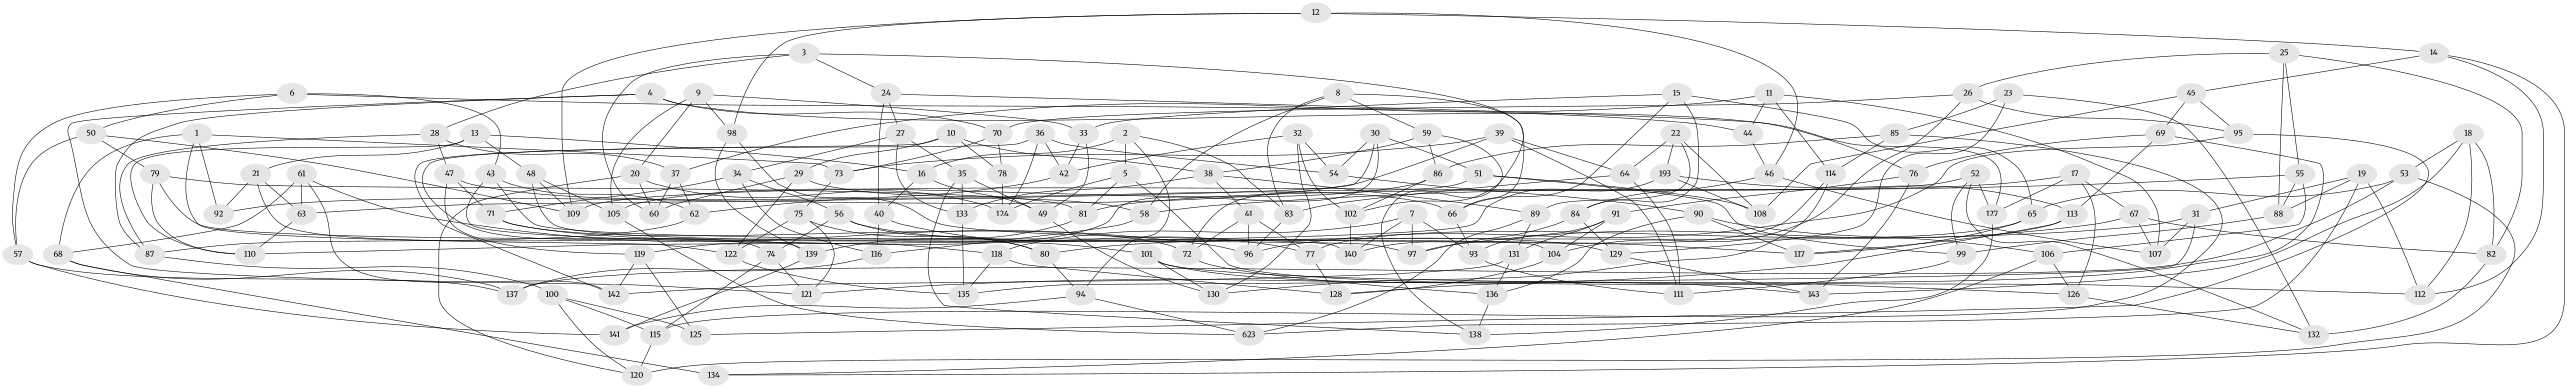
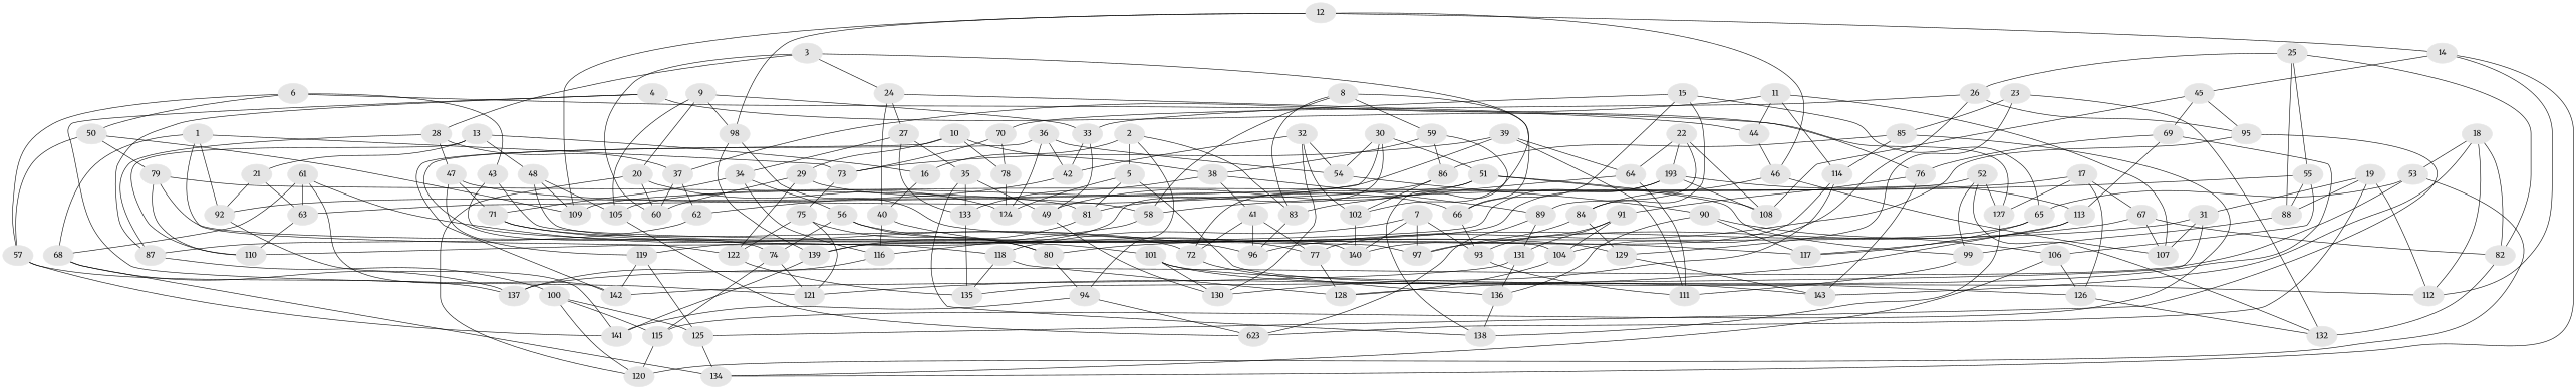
  graph {
    fontname=Merriweather
    node [color=gray90 fontname=Merriweather style=filled]
    edge [fontname=Merriweather]
    1
    68
    73
    92
    122
    134
    137
    75
    141
    135
    2
    5
    16
    83
    94
    81
    124
    126
    40
    49
    96
    n22 [label=623]
    3
    24
    28
    60
    102
    27
    76
    87
    37
    47
    140
    4
    70
    121
    127
    78
    100
    138
    139
    132
    6
    43
    44
    50
    57
    97
    118
    62
    46
    109
    79
    7
    93
    111
    128
    8
    58
    59
    66
    116
    38
    86
    9
    20
    33
    98
    105
    120
    42
    117
    10
    29
    142
    89
    133
    41
    11
    107
    114
    130
    12
    14
    45
    112
    84
    13
    21
    48
    110
    63
    104
    108
    95
    69
    15
    65
    77
    129
    17
    67
    82
    18
    53
    143
    19
    31
    88
    80
    99
    22
    64
    n114 [label=193]
    131
    113
    23
    85
    115
    34
    35
    91
    25
    26
    55
    106
    125
    56
    71
    119
    30
    51
    54
    72
    90
    32
    74
    101
    36
    39
    136
    52
    61
    1 -- 68
    1 -- 73
    1 -- 92
    1 -- 122
    68 -- 134
    68 -- 137
    73 -- 75
+   92 -- 141
    122 -- 135
    75 -- 122
    75 -- 121
    75 -- 80
    2 -- 5
    2 -- 16
    2 -- 83
    2 -- 94
    5 -- 81
    5 -- 124
    5 -- 126
    16 -- 40
-   16 -- 49
+   51 -- 49
    83 -- 96
    94 -- 141
    94 -- n22
    81 -- 139
    126 -- 132
    40 -- 116
    40 -- 77
    49 -- 130
    3 -- 24
    3 -- 28
    3 -- 60
    3 -- 102
    24 -- 40
    24 -- 27
    24 -- 76
    28 -- 87
    28 -- 37
    28 -- 47
    102 -- 140
    27 -- 133
    27 -- 34
    27 -- 35
    76 -- 143
    76 -- 91
    87 -- 100
    37 -- 60
    37 -- 62
    47 -- 58
    47 -- 71
    47 -- 119
    4 -- 87
-   4 -- 70
    4 -- 121
    4 -- 127
    70 -- 73
    70 -- 78
    127 -- 138
    78 -- 124
    100 -- 120
    100 -- 115
    100 -- 125
    139 -- 141
    6 -- 43
    6 -- 44
    6 -- 50
    6 -- 57
    43 -- 97
    43 -- 118
-   43 -- 62
    44 -- 46
    50 -- 57
    50 -- 109
    50 -- 79
    57 -- 137
    57 -- 141
    118 -- 135
    118 -- 128
    62 -- 87
    46 -- 107
    46 -- 84
    79 -- 81
    79 -- 140
    79 -- 110
    7 -- 140
    7 -- 97
    7 -- 118
    7 -- 93
    93 -- 111
    8 -- 83
    8 -- 58
    8 -- 59
    8 -- 66
    58 -- 116
    59 -- 138
    59 -- 38
    59 -- 86
    66 -- 93
    116 -- 137
    38 -- 89
    38 -- 133
    38 -- 41
    86 -- 102
    86 -- 105
    9 -- 20
    9 -- 33
    9 -- 98
    9 -- 105
    20 -- 124
    20 -- 60
    20 -- 120
    33 -- 49
    33 -- 42
    98 -- 139
    98 -- 117
    105 -- n22
    42 -- 62
    10 -- 78
    10 -- 38
    10 -- 29
    10 -- 142
    29 -- 122
    29 -- 60
    29 -- 66
    89 -- n22
    89 -- 131
    133 -- 135
    41 -- 96
    41 -- 77
    41 -- 72
    11 -- 37
    11 -- 44
    11 -- 107
    11 -- 114
    114 -- 140
    114 -- 130
    12 -- 46
    12 -- 109
    12 -- 98
    12 -- 14
    14 -- 134
    14 -- 45
    14 -- 112
    45 -- 108
    45 -- 95
    45 -- 69
    84 -- 97
    84 -- 129
    13 -- 16
    13 -- 21
    13 -- 48
    13 -- 110
    21 -- 92
-   21 -- 139
+   n114 -- 139
    21 -- 63
    48 -- 109
    48 -- 105
    48 -- 104
    63 -- 110
    104 -- 128
    95 -- 96
    95 -- 125
    69 -- 76
    69 -- 128
    69 -- 113
    15 -- 66
    15 -- 33
    15 -- 84
    15 -- 65
    65 -- 117
    65 -- 77
    77 -- 128
    129 -- 143
    17 -- 81
    17 -- 126
    17 -- 127
    17 -- 67
    67 -- 97
    67 -- 107
    67 -- 82
    82 -- 132
    18 -- 112
    18 -- 82
    18 -- 53
    18 -- 143
    53 -- 137
    53 -- 120
    53 -- 65
    19 -- n22
    19 -- 112
    19 -- 31
    19 -- 88
    31 -- 135
    31 -- 107
    31 -- 80
    88 -- 99
    80 -- 94
    99 -- 111
    22 -- 89
    22 -- 108
    22 -- 64
    22 -- n114
    64 -- 83
    64 -- 111
    n114 -- 110
    n114 -- 108
    n114 -- 113
    131 -- 142
    131 -- 136
    113 -- 121
    113 -- 117
    23 -- 132
    23 -- 129
    23 -- 85
    85 -- 86
    85 -- 114
    85 -- 115
    115 -- 120
    34 -- 116
    34 -- 56
    34 -- 71
    35 -- 49
    35 -- 138
    35 -- 133
    91 -- 93
    91 -- 104
    91 -- 131
    25 -- 82
    25 -- 88
    25 -- 26
    25 -- 55
    26 -- 70
    26 -- 104
    26 -- 95
    55 -- 58
    55 -- 88
    55 -- 106
    106 -- 134
    106 -- 126
+   125 -- 134
    56 -- 129
    56 -- 80
    56 -- 74
    71 -- 72
    71 -- 101
    119 -- 142
    119 -- 125
    30 -- 63
    30 -- 119
    30 -- 51
    30 -- 54
    51 -- 108
    51 -- 99
    51 -- 72
    54 -- 90
    72 -- 136
    90 -- 117
    90 -- 106
    90 -- 136
    32 -- 102
    32 -- 42
    32 -- 130
    32 -- 54
    74 -- 121
    74 -- 115
    101 -- 130
    101 -- 112
    101 -- 143
    36 -- 124
    36 -- 42
    36 -- 54
    36 -- 74
    39 -- 73
    39 -- 92
    39 -- 111
    39 -- 64
    136 -- 138
    52 -- 127
    52 -- 132
    52 -- 109
    52 -- 99
    61 -- 68
    61 -- 96
    61 -- 142
    61 -- 63
  }
